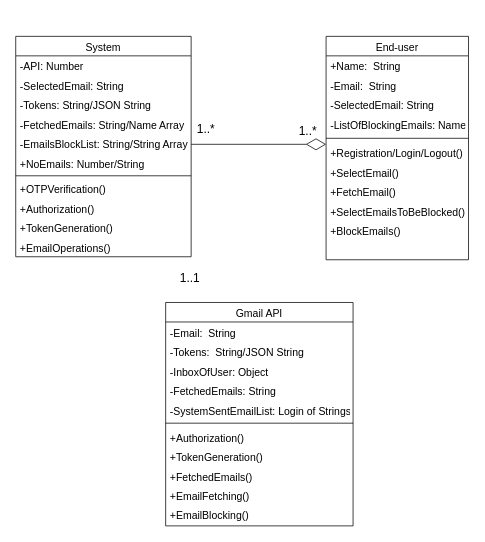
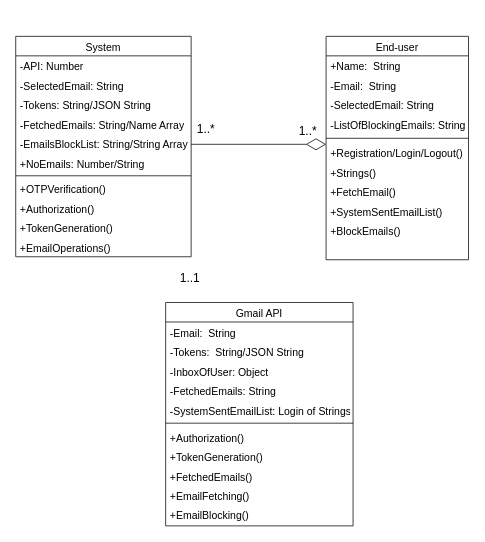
  <mxCell id="0" />
  <mxCell id="1" parent="0" />
  <mxCell id="2" value="System" style="swimlane;fontStyle=0;align=center;verticalAlign=top;childLayout=stackLayout;horizontal=1;startSize=26;horizontalStack=0;resizeParent=1;resizeLast=0;collapsible=1;marginBottom=0;rounded=0;shadow=0;strokeWidth=1;fillColor=none;fontSize=14;" vertex="1" parent="1"><mxGeometry x="20" y="48" width="234" height="294" as="geometry"><mxRectangle x="230" y="140" width="160" height="26" as="alternateBounds" /></mxGeometry></mxCell>
  <mxCell id="3" value="-API: Number" style="text;align=left;verticalAlign=top;spacingLeft=4;spacingRight=4;overflow=hidden;rotatable=0;points=[[0,0.5],[1,0.5]];portConstraint=eastwest;fontSize=14;" vertex="1" parent="2"><mxGeometry y="26" width="234" height="26" as="geometry" /></mxCell>
  <mxCell id="4" value="-SelectedEmail: String" style="text;align=left;verticalAlign=top;spacingLeft=4;spacingRight=4;overflow=hidden;rotatable=0;points=[[0,0.5],[1,0.5]];portConstraint=eastwest;rounded=0;shadow=0;html=0;fontSize=14;" vertex="1" parent="2"><mxGeometry y="52" width="234" height="26" as="geometry" /></mxCell>
  <mxCell id="5" value="-Tokens: String/JSON String" style="text;align=left;verticalAlign=top;spacingLeft=4;spacingRight=4;overflow=hidden;rotatable=0;points=[[0,0.5],[1,0.5]];portConstraint=eastwest;rounded=0;shadow=0;html=0;fontSize=14;" vertex="1" parent="2"><mxGeometry y="78" width="234" height="26" as="geometry" /></mxCell>
  <mxCell id="6" value="-FetchedEmails: String/Name Array" style="text;align=left;verticalAlign=top;spacingLeft=4;spacingRight=4;overflow=hidden;rotatable=0;points=[[0,0.5],[1,0.5]];portConstraint=eastwest;rounded=0;shadow=0;html=0;fontSize=14;" vertex="1" parent="2"><mxGeometry y="104" width="234" height="26" as="geometry" /></mxCell>
  <mxCell id="7" value="-EmailsBlockList: String/String Array" style="text;align=left;verticalAlign=top;spacingLeft=4;spacingRight=4;overflow=hidden;rotatable=0;points=[[0,0.5],[1,0.5]];portConstraint=eastwest;rounded=0;shadow=0;html=0;fontSize=14;" vertex="1" parent="2"><mxGeometry y="130" width="234" height="26" as="geometry" /></mxCell>
  <mxCell id="8" value="+NoEmails: Number/String" style="text;align=left;verticalAlign=top;spacingLeft=4;spacingRight=4;overflow=hidden;rotatable=0;points=[[0,0.5],[1,0.5]];portConstraint=eastwest;rounded=0;shadow=0;html=0;fontSize=14;" vertex="1" parent="2"><mxGeometry y="156" width="234" height="26" as="geometry" /></mxCell>
  <mxCell id="9" value="" style="line;html=1;strokeWidth=1;align=left;verticalAlign=middle;spacingTop=-1;spacingLeft=3;spacingRight=3;rotatable=0;labelPosition=right;points=[];portConstraint=eastwest;" vertex="1" parent="2"><mxGeometry y="182" width="234" height="8" as="geometry" /></mxCell>
  <mxCell id="10" value="+OTPVerification()" style="text;align=left;verticalAlign=top;spacingLeft=4;spacingRight=4;overflow=hidden;rotatable=0;points=[[0,0.5],[1,0.5]];portConstraint=eastwest;fontSize=14;" vertex="1" parent="2"><mxGeometry y="190" width="234" height="26" as="geometry" /></mxCell>
  <mxCell id="11" value="+Authorization()" style="text;align=left;verticalAlign=top;spacingLeft=4;spacingRight=4;overflow=hidden;rotatable=0;points=[[0,0.5],[1,0.5]];portConstraint=eastwest;fontSize=14;" vertex="1" parent="2"><mxGeometry y="216" width="234" height="26" as="geometry" /></mxCell>
  <mxCell id="12" value="+TokenGeneration()" style="text;align=left;verticalAlign=top;spacingLeft=4;spacingRight=4;overflow=hidden;rotatable=0;points=[[0,0.5],[1,0.5]];portConstraint=eastwest;fontSize=14;" vertex="1" parent="2"><mxGeometry y="242" width="234" height="26" as="geometry" /></mxCell>
  <mxCell id="13" value="+EmailOperations()" style="text;align=left;verticalAlign=top;spacingLeft=4;spacingRight=4;overflow=hidden;rotatable=0;points=[[0,0.5],[1,0.5]];portConstraint=eastwest;fontSize=14;" vertex="1" parent="2"><mxGeometry y="268" width="234" height="26" as="geometry" /></mxCell>
  <mxCell id="14" value="End-user" style="swimlane;fontStyle=0;align=center;verticalAlign=top;childLayout=stackLayout;horizontal=1;startSize=26;horizontalStack=0;resizeParent=1;resizeLast=0;collapsible=1;marginBottom=0;rounded=0;shadow=0;strokeWidth=1;fontSize=14;" vertex="1" parent="1"><mxGeometry x="434" y="48" width="190" height="298" as="geometry"><mxRectangle x="550" y="140" width="160" height="26" as="alternateBounds" /></mxGeometry></mxCell>
  <mxCell id="15" value="+Name:  String" style="text;align=left;verticalAlign=top;spacingLeft=4;spacingRight=4;overflow=hidden;rotatable=0;points=[[0,0.5],[1,0.5]];portConstraint=eastwest;fontSize=14;" vertex="1" parent="14"><mxGeometry y="26" width="190" height="26" as="geometry" /></mxCell>
  <mxCell id="16" value="-Email:  String" style="text;align=left;verticalAlign=top;spacingLeft=4;spacingRight=4;overflow=hidden;rotatable=0;points=[[0,0.5],[1,0.5]];portConstraint=eastwest;rounded=0;shadow=0;html=0;fontSize=14;" vertex="1" parent="14"><mxGeometry y="52" width="190" height="26" as="geometry" /></mxCell>
  <mxCell id="17" value="-SelectedEmail: String" style="text;align=left;verticalAlign=top;spacingLeft=4;spacingRight=4;overflow=hidden;rotatable=0;points=[[0,0.5],[1,0.5]];portConstraint=eastwest;rounded=0;shadow=0;html=0;fontSize=14;" vertex="1" parent="14"><mxGeometry y="78" width="190" height="26" as="geometry" /></mxCell>
- <mxCell id="18" value="-ListOfBlockingEmails: Name" style="text;align=left;verticalAlign=top;spacingLeft=4;spacingRight=4;overflow=hidden;rotatable=0;points=[[0,0.5],[1,0.5]];portConstraint=eastwest;rounded=0;shadow=0;html=0;fontSize=14;" vertex="1" parent="14"><mxGeometry y="104" width="190" height="26" as="geometry" /></mxCell>
+ <mxCell id="18" value="-ListOfBlockingEmails: String" style="text;align=left;verticalAlign=top;spacingLeft=4;spacingRight=4;overflow=hidden;rotatable=0;points=[[0,0.5],[1,0.5]];portConstraint=eastwest;rounded=0;shadow=0;html=0;fontSize=14;" vertex="1" parent="14"><mxGeometry y="104" width="190" height="26" as="geometry" /></mxCell>
  <mxCell id="19" value="" style="line;html=1;strokeWidth=1;align=left;verticalAlign=middle;spacingTop=-1;spacingLeft=3;spacingRight=3;rotatable=0;labelPosition=right;points=[];portConstraint=eastwest;" vertex="1" parent="14"><mxGeometry y="130" width="190" height="12" as="geometry" /></mxCell>
  <mxCell id="20" value="+Registration/Login/Logout()" style="text;align=left;verticalAlign=top;spacingLeft=4;spacingRight=4;overflow=hidden;rotatable=0;points=[[0,0.5],[1,0.5]];portConstraint=eastwest;fontSize=14;" vertex="1" parent="14"><mxGeometry y="142" width="190" height="26" as="geometry" /></mxCell>
- <mxCell id="21" value="+SelectEmail()" style="text;align=left;verticalAlign=top;spacingLeft=4;spacingRight=4;overflow=hidden;rotatable=0;points=[[0,0.5],[1,0.5]];portConstraint=eastwest;fontSize=14;" vertex="1" parent="14"><mxGeometry y="168" width="190" height="26" as="geometry" /></mxCell>
+ <mxCell id="21" value="+Strings()" style="text;align=left;verticalAlign=top;spacingLeft=4;spacingRight=4;overflow=hidden;rotatable=0;points=[[0,0.5],[1,0.5]];portConstraint=eastwest;fontSize=14;" vertex="1" parent="14"><mxGeometry y="168" width="190" height="26" as="geometry" /></mxCell>
  <mxCell id="22" value="+FetchEmail()" style="text;align=left;verticalAlign=top;spacingLeft=4;spacingRight=4;overflow=hidden;rotatable=0;points=[[0,0.5],[1,0.5]];portConstraint=eastwest;fontSize=14;" vertex="1" parent="14"><mxGeometry y="194" width="190" height="26" as="geometry" /></mxCell>
- <mxCell id="23" value="+SelectEmailsToBeBlocked()" style="text;align=left;verticalAlign=top;spacingLeft=4;spacingRight=4;overflow=hidden;rotatable=0;points=[[0,0.5],[1,0.5]];portConstraint=eastwest;fontSize=14;" vertex="1" parent="14"><mxGeometry y="220" width="190" height="26" as="geometry" /></mxCell>
+ <mxCell id="23" value="+SystemSentEmailList()" style="text;align=left;verticalAlign=top;spacingLeft=4;spacingRight=4;overflow=hidden;rotatable=0;points=[[0,0.5],[1,0.5]];portConstraint=eastwest;fontSize=14;" vertex="1" parent="14"><mxGeometry y="220" width="190" height="26" as="geometry" /></mxCell>
  <mxCell id="24" value="+BlockEmails()" style="text;align=left;verticalAlign=top;spacingLeft=4;spacingRight=4;overflow=hidden;rotatable=0;points=[[0,0.5],[1,0.5]];portConstraint=eastwest;fontSize=14;" vertex="1" parent="14"><mxGeometry y="246" width="190" height="26" as="geometry" /></mxCell>
  <mxCell id="25" value="Gmail API" style="swimlane;fontStyle=0;align=center;verticalAlign=top;childLayout=stackLayout;horizontal=1;startSize=26;horizontalStack=0;resizeParent=1;resizeLast=0;collapsible=1;marginBottom=0;rounded=0;shadow=0;strokeWidth=1;fontSize=14;" vertex="1" parent="1"><mxGeometry x="220" y="403" width="250" height="298" as="geometry"><mxRectangle x="550" y="140" width="160" height="26" as="alternateBounds" /></mxGeometry></mxCell>
  <mxCell id="26" value="-Email:  String" style="text;align=left;verticalAlign=top;spacingLeft=4;spacingRight=4;overflow=hidden;rotatable=0;points=[[0,0.5],[1,0.5]];portConstraint=eastwest;fontSize=14;" vertex="1" parent="25"><mxGeometry y="26" width="250" height="26" as="geometry" /></mxCell>
  <mxCell id="27" value="-Tokens:  String/JSON String" style="text;align=left;verticalAlign=top;spacingLeft=4;spacingRight=4;overflow=hidden;rotatable=0;points=[[0,0.5],[1,0.5]];portConstraint=eastwest;rounded=0;shadow=0;html=0;fontSize=14;" vertex="1" parent="25"><mxGeometry y="52" width="250" height="26" as="geometry" /></mxCell>
  <mxCell id="28" value="-InboxOfUser: Object" style="text;align=left;verticalAlign=top;spacingLeft=4;spacingRight=4;overflow=hidden;rotatable=0;points=[[0,0.5],[1,0.5]];portConstraint=eastwest;rounded=0;shadow=0;html=0;fontSize=14;" vertex="1" parent="25"><mxGeometry y="78" width="250" height="26" as="geometry" /></mxCell>
  <mxCell id="29" value="-FetchedEmails: String" style="text;align=left;verticalAlign=top;spacingLeft=4;spacingRight=4;overflow=hidden;rotatable=0;points=[[0,0.5],[1,0.5]];portConstraint=eastwest;rounded=0;shadow=0;html=0;fontSize=14;" vertex="1" parent="25"><mxGeometry y="104" width="250" height="26" as="geometry" /></mxCell>
  <mxCell id="30" value="-SystemSentEmailList: Login of Strings" style="text;align=left;verticalAlign=top;spacingLeft=4;spacingRight=4;overflow=hidden;rotatable=0;points=[[0,0.5],[1,0.5]];portConstraint=eastwest;rounded=0;shadow=0;html=0;fontSize=14;" vertex="1" parent="25"><mxGeometry y="130" width="250" height="26" as="geometry" /></mxCell>
  <mxCell id="31" value="" style="line;html=1;strokeWidth=1;align=left;verticalAlign=middle;spacingTop=-1;spacingLeft=3;spacingRight=3;rotatable=0;labelPosition=right;points=[];portConstraint=eastwest;" vertex="1" parent="25"><mxGeometry y="156" width="250" height="10" as="geometry" /></mxCell>
  <mxCell id="32" value="+Authorization()" style="text;align=left;verticalAlign=top;spacingLeft=4;spacingRight=4;overflow=hidden;rotatable=0;points=[[0,0.5],[1,0.5]];portConstraint=eastwest;fontSize=14;" vertex="1" parent="25"><mxGeometry y="166" width="250" height="26" as="geometry" /></mxCell>
  <mxCell id="33" value="+TokenGeneration()" style="text;align=left;verticalAlign=top;spacingLeft=4;spacingRight=4;overflow=hidden;rotatable=0;points=[[0,0.5],[1,0.5]];portConstraint=eastwest;fontSize=14;" vertex="1" parent="25"><mxGeometry y="192" width="250" height="26" as="geometry" /></mxCell>
  <mxCell id="34" value="+FetchedEmails()" style="text;align=left;verticalAlign=top;spacingLeft=4;spacingRight=4;overflow=hidden;rotatable=0;points=[[0,0.5],[1,0.5]];portConstraint=eastwest;fontSize=14;" vertex="1" parent="25"><mxGeometry y="218" width="250" height="26" as="geometry" /></mxCell>
  <mxCell id="35" value="+EmailFetching()" style="text;align=left;verticalAlign=top;spacingLeft=4;spacingRight=4;overflow=hidden;rotatable=0;points=[[0,0.5],[1,0.5]];portConstraint=eastwest;fontSize=14;" vertex="1" parent="25"><mxGeometry y="244" width="250" height="26" as="geometry" /></mxCell>
  <mxCell id="36" value="+EmailBlocking()" style="text;align=left;verticalAlign=top;spacingLeft=4;spacingRight=4;overflow=hidden;rotatable=0;points=[[0,0.5],[1,0.5]];portConstraint=eastwest;fontSize=14;" vertex="1" parent="25"><mxGeometry y="270" width="250" height="28" as="geometry" /></mxCell>
  <mxCell id="37" value="1..1" style="resizable=0;align=right;verticalAlign=bottom;labelBackgroundColor=none;fontSize=16;fillColor=#f8cecc;" connectable="0" vertex="1" parent="1"><mxGeometry x="268" y="380" as="geometry"><mxPoint x="-1" as="offset" /></mxGeometry></mxCell>
  <mxCell id="38" value="" style="endArrow=diamondThin;endFill=0;endSize=24;html=1;rounded=0;fontSize=16;" edge="1" parent="1"><mxGeometry width="160" relative="1" as="geometry"><mxPoint x="254" y="192" as="sourcePoint" /><mxPoint x="434" y="192" as="targetPoint" /><Array as="points" /></mxGeometry></mxCell>
  <mxCell id="39" value="1..*" style="resizable=0;align=left;verticalAlign=bottom;labelBackgroundColor=none;fontSize=16;" connectable="0" vertex="1" parent="1"><mxGeometry x="260" y="110" as="geometry"><mxPoint y="71" as="offset" /></mxGeometry></mxCell>
  <mxCell id="40" value="1..*" style="resizable=0;align=right;verticalAlign=bottom;labelBackgroundColor=none;fontSize=16;" connectable="0" vertex="1" parent="1"><mxGeometry x="484" y="20" as="geometry"><mxPoint x="-61" y="164" as="offset" /></mxGeometry></mxCell>
